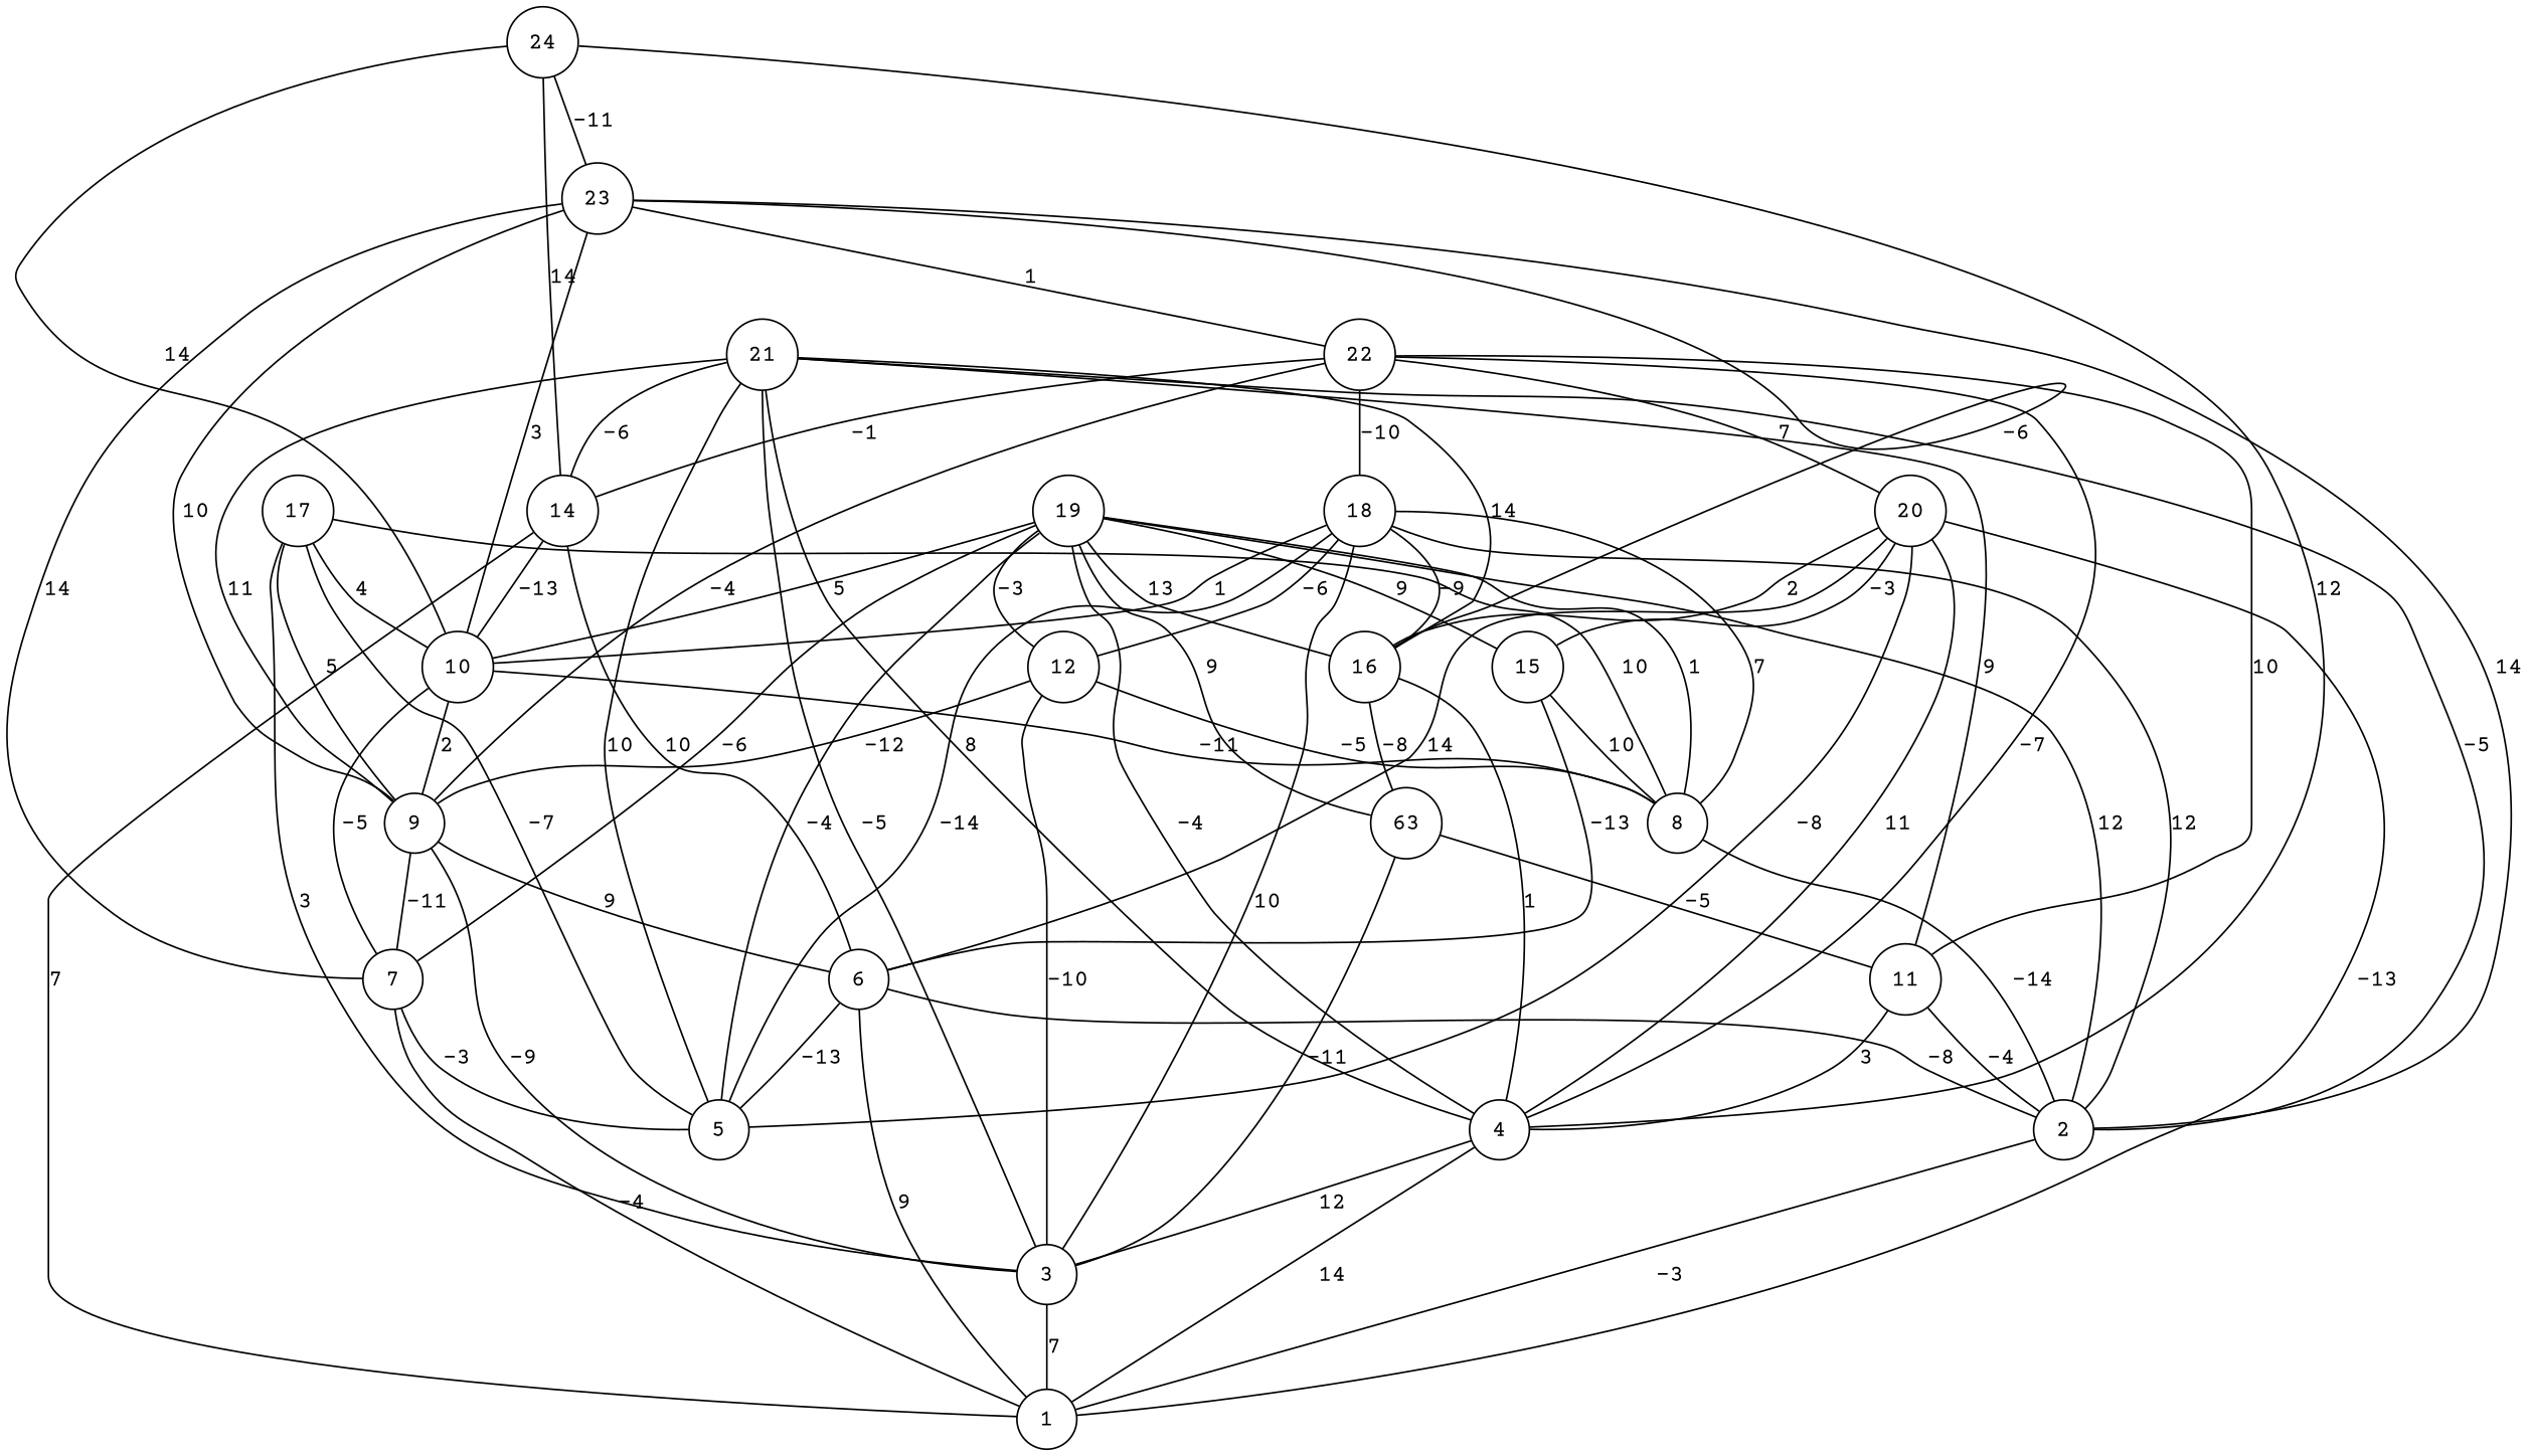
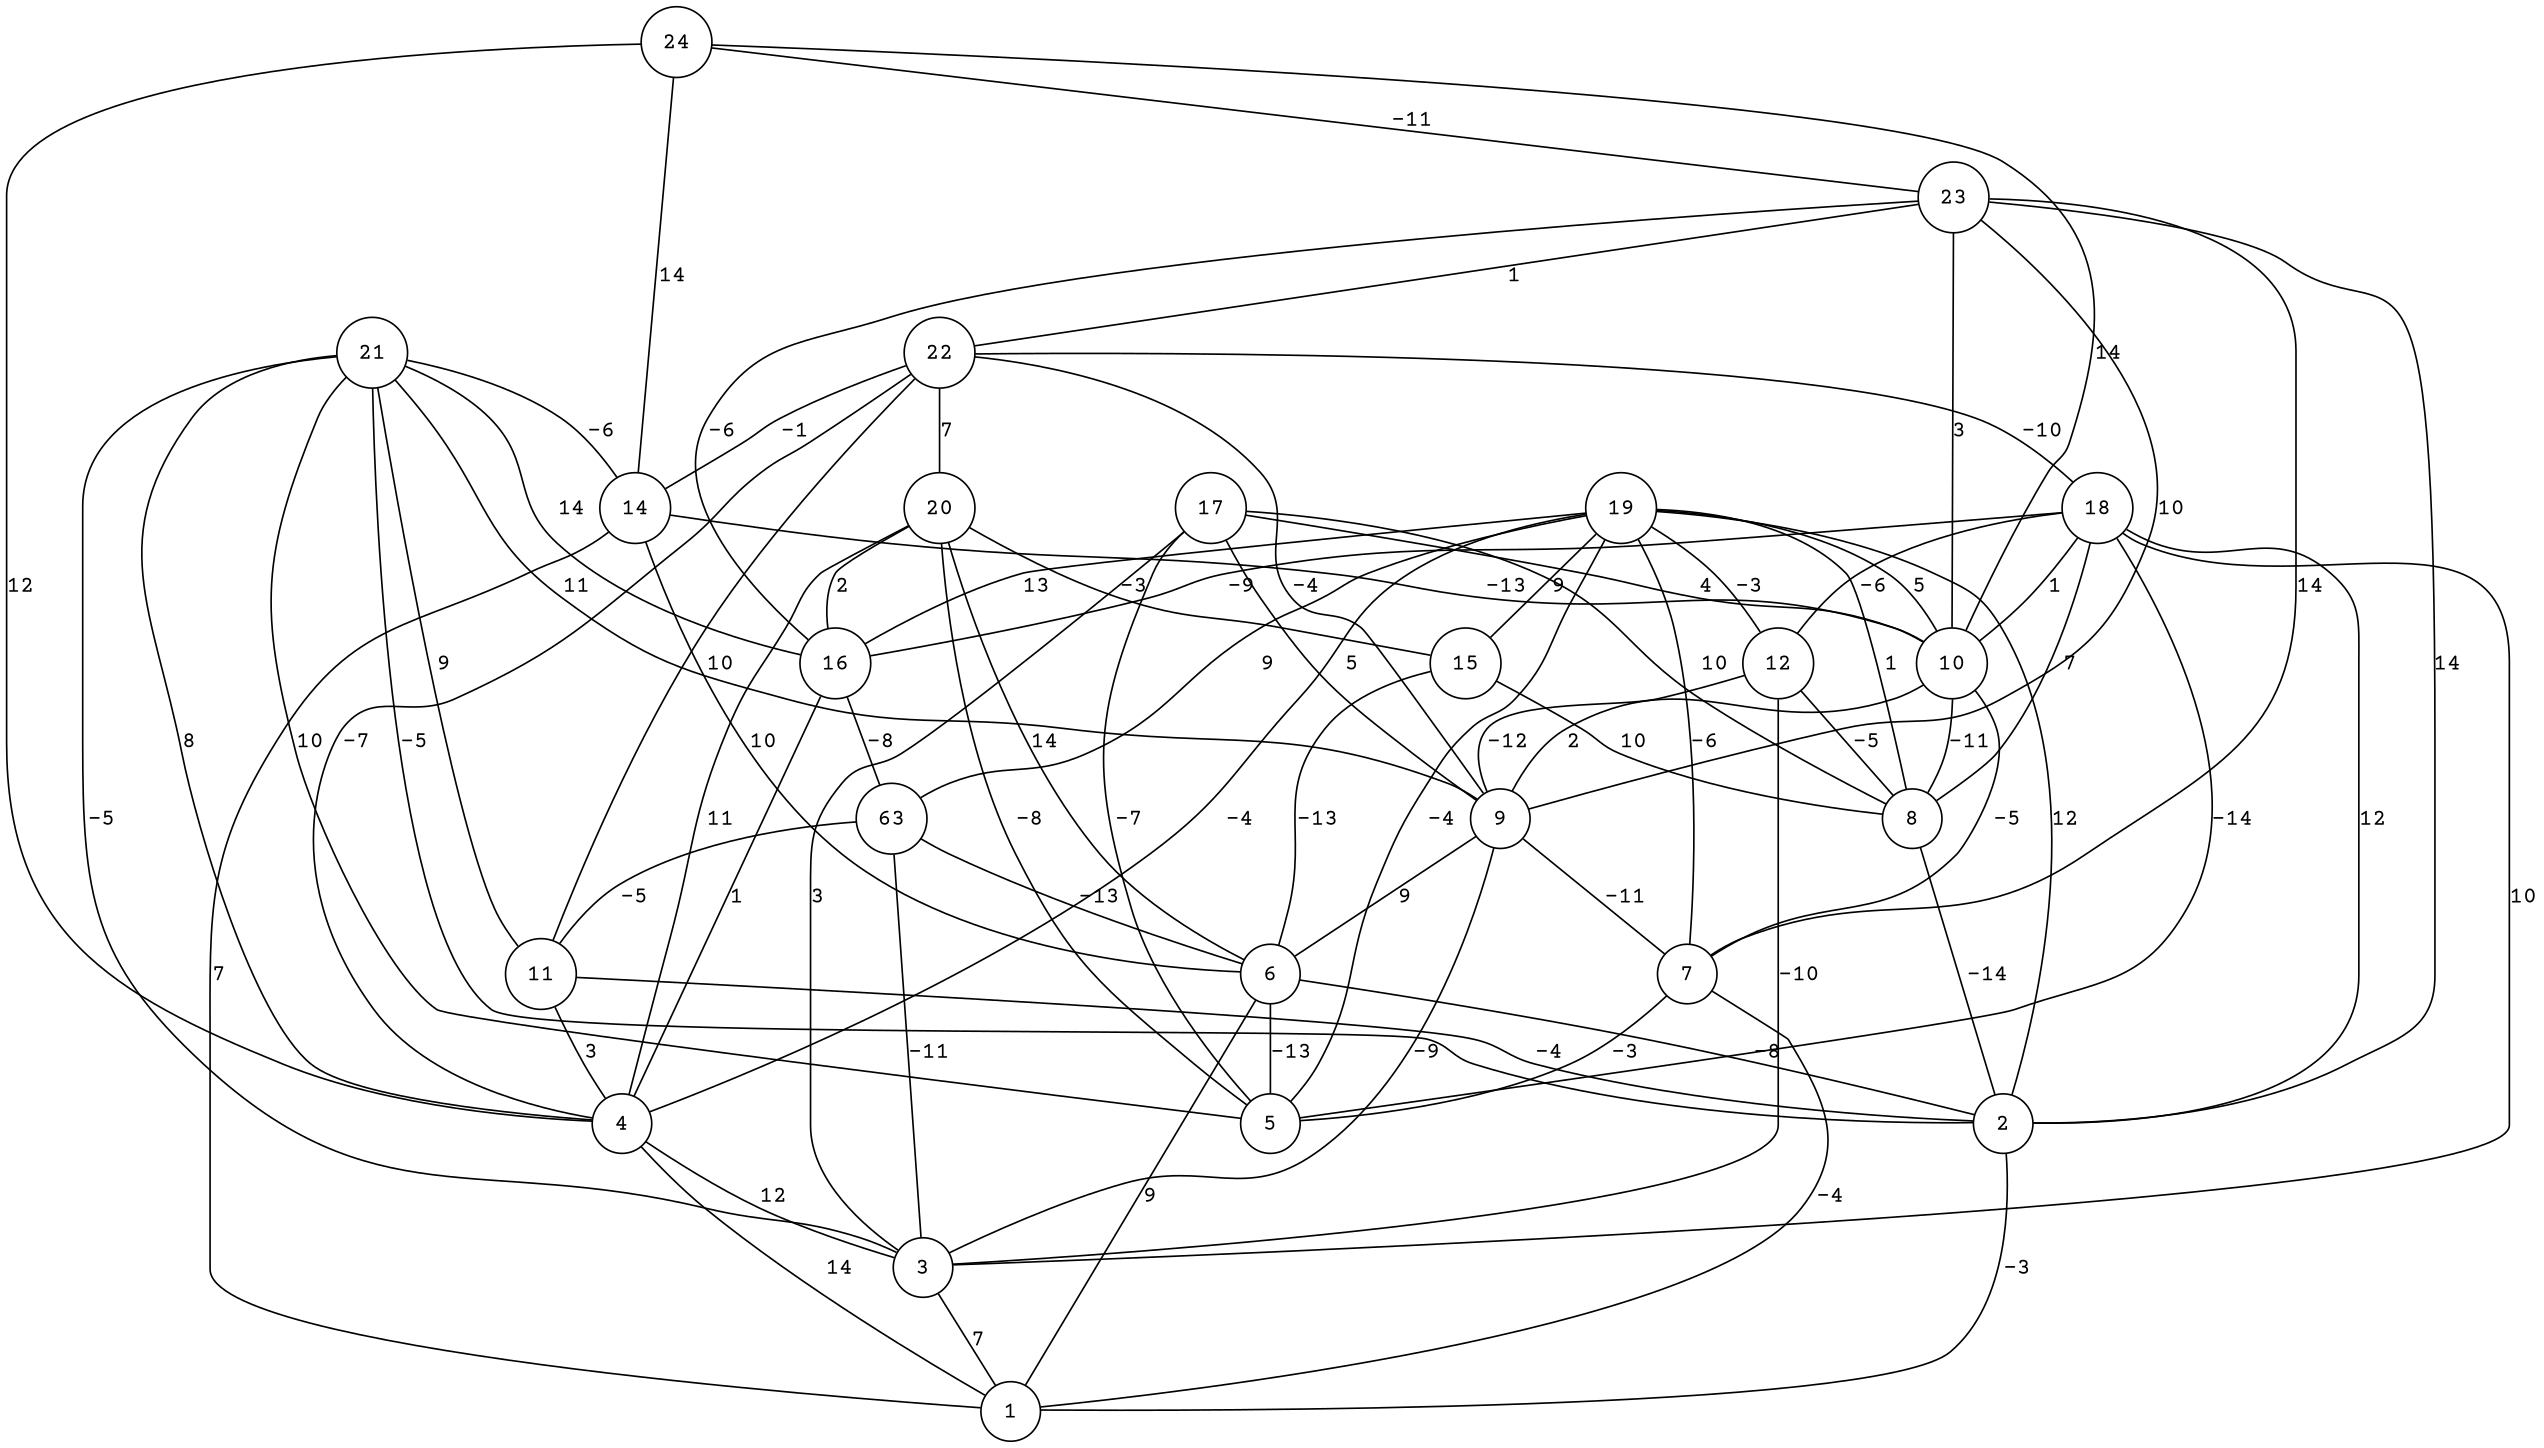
  graph {
    fontname="Courier Prime"
    node [fontname="Courier Prime" shape=circle]
    edge [fontname="Courier Prime"]
    24
    4
    10
    14
    23
    3
    1
    7
    9
    8
    6
    2
    16
    22
    5
    n16 [label=63]
    11
    18
    20
    12
    15
    21
    19
    17
    24 -- 4 [label=12]
    24 -- 10 [label=14]
    24 -- 14 [label=14]
    24 -- 23 [label=-11]
    4 -- 3 [label=12]
    4 -- 1 [label=14]
    10 -- 7 [label=-5]
    10 -- 9 [label=2]
    10 -- 8 [label=-11]
    14 -- 10 [label=-13]
    14 -- 1 [label=7]
    14 -- 6 [label=10]
    23 -- 10 [label=3]
    23 -- 7 [label=14]
    23 -- 9 [label=10]
    23 -- 2 [label=14]
    23 -- 16 [label=-6]
    23 -- 22 [label=1]
    3 -- 1 [label=7]
    7 -- 1 [label=-4]
    7 -- 5 [label=-3]
    9 -- 3 [label=-9]
    9 -- 7 [label=-11]
    9 -- 6 [label=9]
    8 -- 2 [label=-14]
    6 -- 1 [label=9]
    6 -- 2 [label=-8]
    6 -- 5 [label=-13]
    2 -- 1 [label=-3]
    16 -- 4 [label=1]
    16 -- n16 [label=-8]
    22 -- 4 [label=-7]
    22 -- 14 [label=-1]
    22 -- 9 [label=-4]
    22 -- 11 [label=10]
    22 -- 18 [label=-10]
    22 -- 20 [label=7]
    n16 -- 3 [label=-11]
+   n16 -- 6 [label=-13]
    n16 -- 11 [label=-5]
    11 -- 4 [label=3]
    11 -- 2 [label=-4]
    18 -- 10 [label=1]
    18 -- 3 [label=10]
    18 -- 8 [label=7]
    18 -- 2 [label=12]
    18 -- 16 [label=-9]
    18 -- 5 [label=-14]
    18 -- 12 [label=-6]
    20 -- 4 [label=11]
-   20 -- 1 [label=-13]
    20 -- 6 [label=14]
    20 -- 16 [label=2]
    20 -- 5 [label=-8]
    20 -- 15 [label=-3]
    12 -- 3 [label=-10]
    12 -- 9 [label=-12]
    12 -- 8 [label=-5]
    15 -- 8 [label=10]
    15 -- 6 [label=-13]
    21 -- 4 [label=8]
    21 -- 14 [label=-6]
    21 -- 3 [label=-5]
    21 -- 9 [label=11]
    21 -- 2 [label=-5]
    21 -- 16 [label=14]
    21 -- 5 [label=10]
    21 -- 11 [label=9]
    19 -- 4 [label=-4]
    19 -- 10 [label=5]
    19 -- 7 [label=-6]
    19 -- 8 [label=1]
    19 -- 2 [label=12]
    19 -- 16 [label=13]
    19 -- 5 [label=-4]
    19 -- n16 [label=9]
    19 -- 12 [label=-3]
    19 -- 15 [label=9]
    17 -- 10 [label=4]
    17 -- 3 [label=3]
    17 -- 9 [label=5]
    17 -- 8 [label=10]
    17 -- 5 [label=-7]
  }
